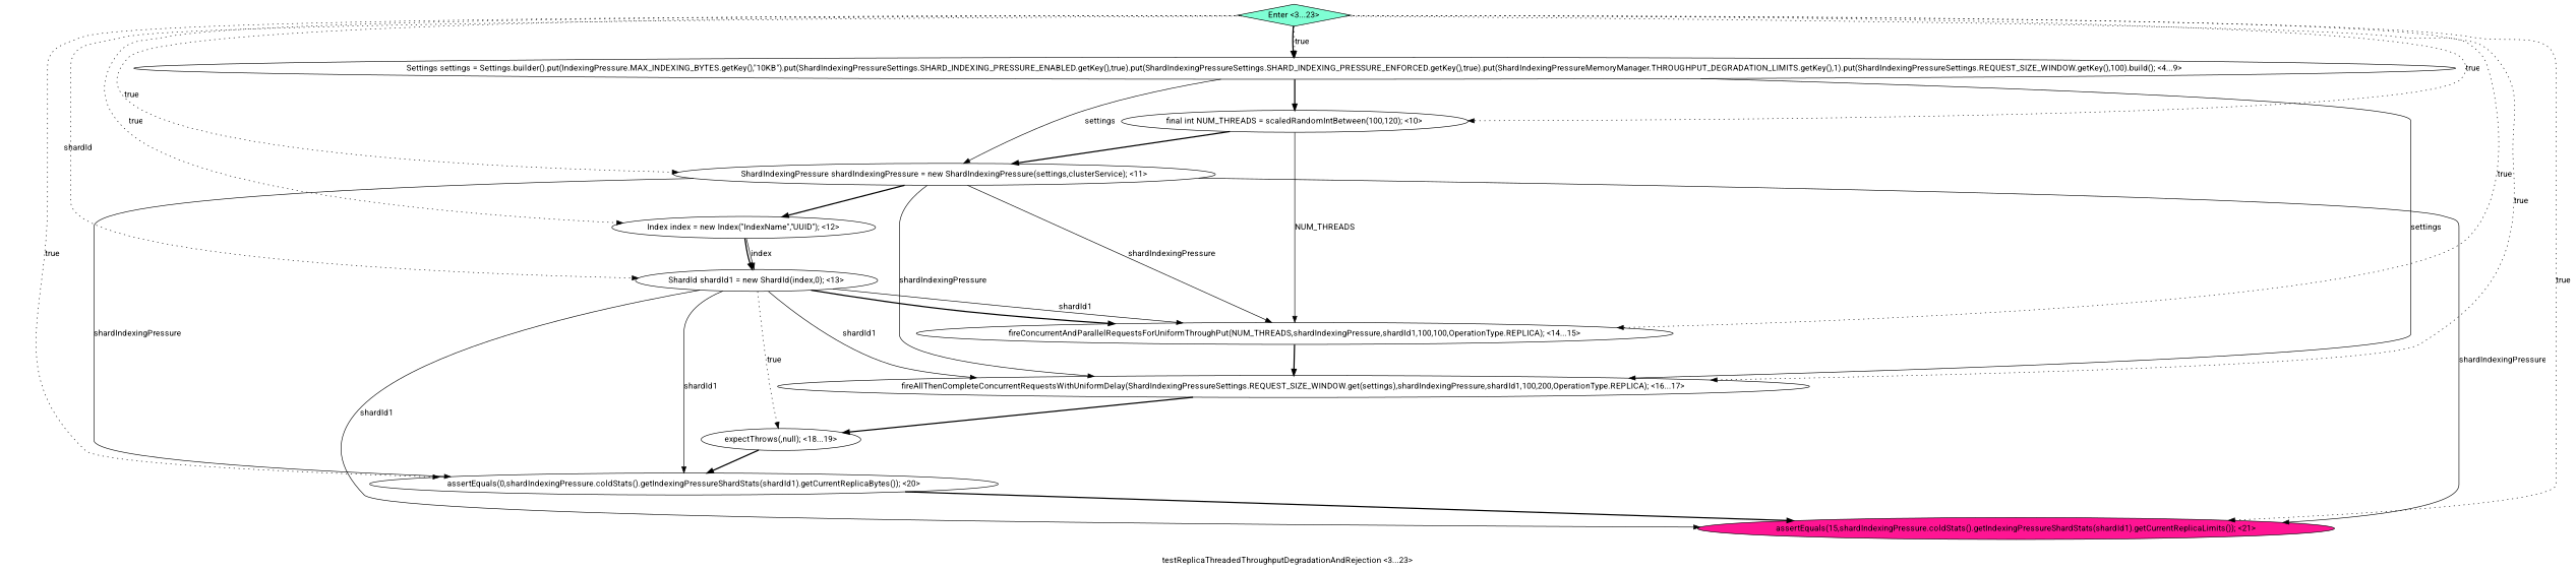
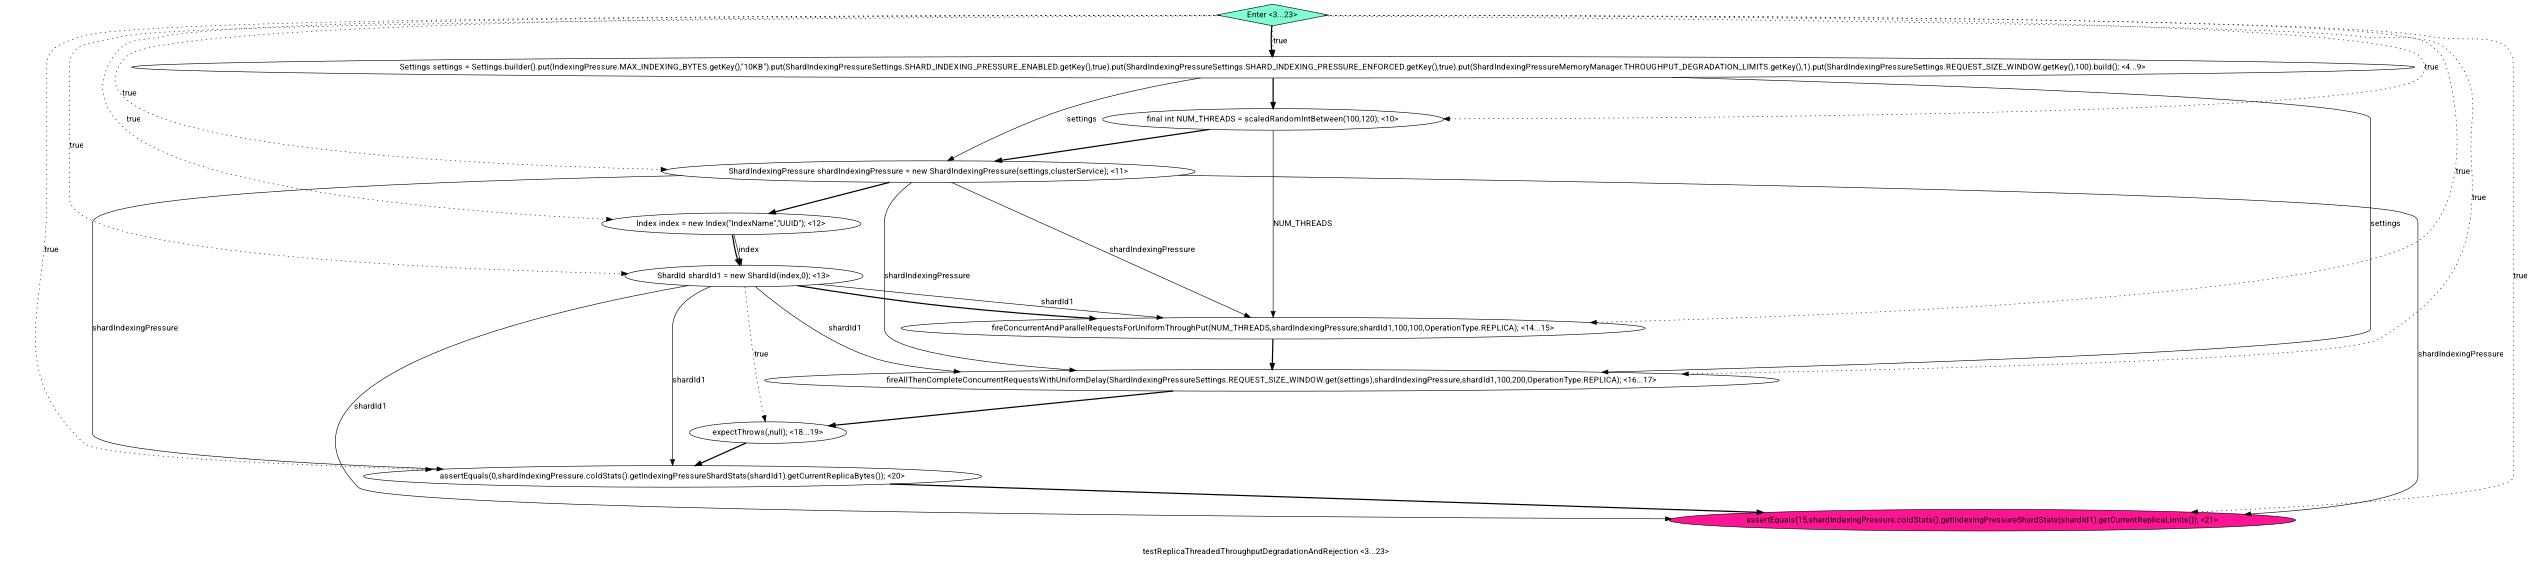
  digraph {
    fontname=Roboto
    label="testReplicaThreadedThroughputDegradationAndRejection <3...23>"
    node [fillcolor=white fontname=Roboto shape=ellipse style=filled]
    edge [fontname=Roboto style=solid]
    n1 [label="Settings settings = Settings.builder().put(IndexingPressure.MAX_INDEXING_BYTES.getKey(),\"10KB\").put(ShardIndexingPressureSettings.SHARD_INDEXING_PRESSURE_ENABLED.getKey(),true).put(ShardIndexingPressureSettings.SHARD_INDEXING_PRESSURE_ENFORCED.getKey(),true).put(ShardIndexingPressureMemoryManager.THROUGHPUT_DEGRADATION_LIMITS.getKey(),1).put(ShardIndexingPressureSettings.REQUEST_SIZE_WINDOW.getKey(),100).build(); <4...9>"]
    n2 [label="ShardIndexingPressure shardIndexingPressure = new ShardIndexingPressure(settings,clusterService); <11>"]
    n3 [label="final int NUM_THREADS = scaledRandomIntBetween(100,120); <10>"]
    n4 [label="fireAllThenCompleteConcurrentRequestsWithUniformDelay(ShardIndexingPressureSettings.REQUEST_SIZE_WINDOW.get(settings),shardIndexingPressure,shardId1,100,200,OperationType.REPLICA); <16...17>"]
    n5 [fillcolor=deeppink label="assertEquals(15,shardIndexingPressure.coldStats().getIndexingPressureShardStats(shardId1).getCurrentReplicaLimits()); <21>"]
    n6 [label="fireConcurrentAndParallelRequestsForUniformThroughPut(NUM_THREADS,shardIndexingPressure,shardId1,100,100,OperationType.REPLICA); <14...15>"]
    n7 [label="assertEquals(0,shardIndexingPressure.coldStats().getIndexingPressureShardStats(shardId1).getCurrentReplicaBytes()); <20>"]
    n8 [label="Index index = new Index(\"IndexName\",\"UUID\"); <12>"]
    n9 [label="expectThrows(,null); <18...19>"]
    n10 [label="ShardId shardId1 = new ShardId(index,0); <13>"]
    n11 [fillcolor=aquamarine label="Enter <3...23>" shape=diamond]
    n1 -> n2 [label=settings]
    n1 -> n3 [style=bold]
    n1 -> n4 [label=settings]
    n2 -> n4 [label=shardIndexingPressure]
    n2 -> n5 [label=shardIndexingPressure]
    n2 -> n6 [label=shardIndexingPressure]
    n2 -> n7 [label=shardIndexingPressure]
    n2 -> n8 [style=bold]
    n3 -> n2 [style=bold]
    n3 -> n6 [label=NUM_THREADS]
    n4 -> n9 [style=bold]
    n6 -> n4 [style=bold]
    n7 -> n5 [style=bold]
    n8 -> n10 [label=index]
    n8 -> n10 [style=bold]
    n9 -> n7 [style=bold]
    n10 -> n4 [label=shardId1]
    n10 -> n5 [label=shardId1]
    n10 -> n6 [label=shardId1]
    n10 -> n6 [style=bold]
    n10 -> n7 [label=shardId1]
    n10 -> n9 [label=true style=dotted]
    n11 -> n1 [label=true style=dotted]
    n11 -> n1 [style=bold]
    n11 -> n2 [label=true style=dotted]
    n11 -> n3 [label=true style=dotted]
    n11 -> n4 [label=true style=dotted]
    n11 -> n5 [label=true style=dotted]
    n11 -> n6 [label=true style=dotted]
    n11 -> n7 [label=true style=dotted]
    n11 -> n8 [label=true style=dotted]
-   n11 -> n10 [label=shardId style=dotted]
+   n11 -> n10 [label=true style=dotted]
  }
